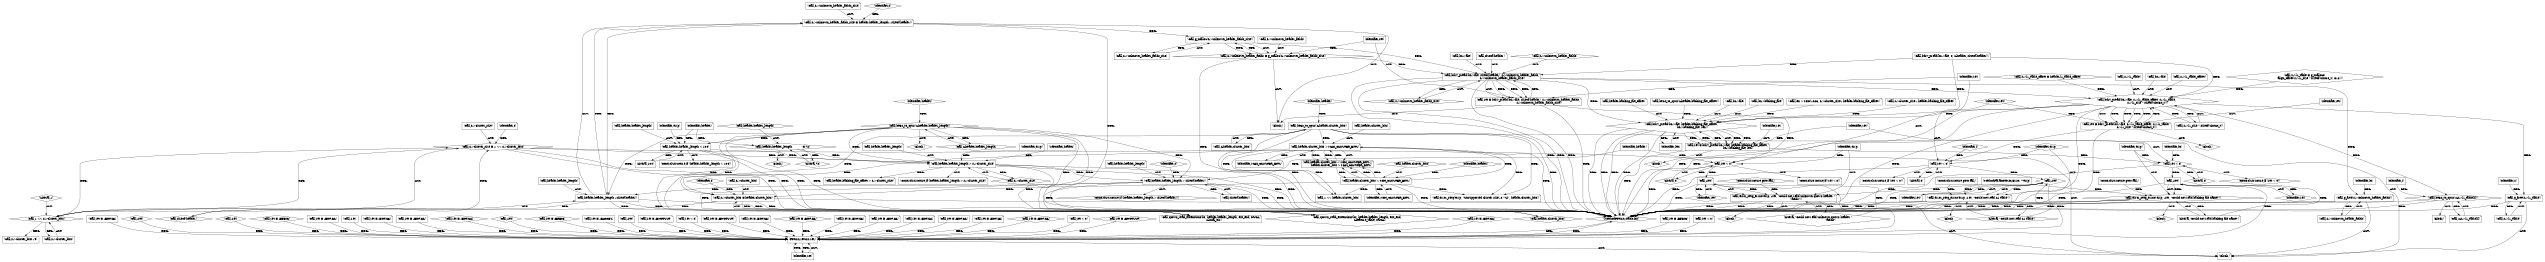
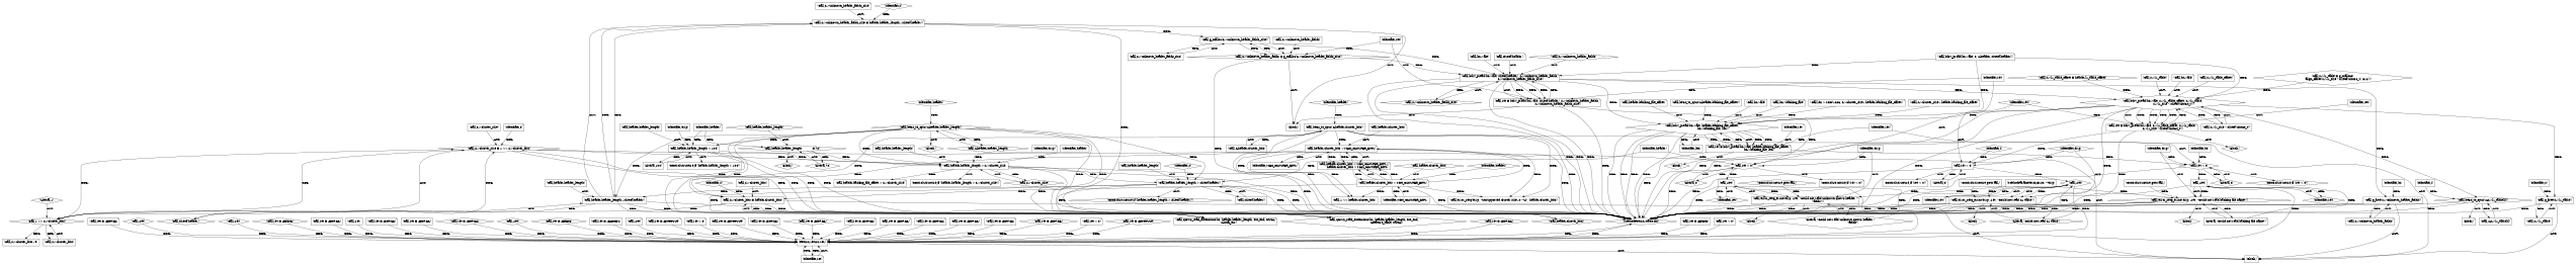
  digraph {
    node [shape=note]
    n1 [label="(Call,s->unknown_header_fields_size = header.header_length - sizeof(header))"]
    n2 [label="(Call,header.header_length - sizeof(header))" shape=box]
    n3 [label="(Call,g_malloc(s->unknown_header_fields_size))"]
    n4 [label="(MethodReturn,static int)" shape=diamond]
    n5 [label="(Block,)" shape=box]
    n6 [label="(Call,qcow2_read_extensions(bs, header.header_length, ext_end, NULL,\n        &local_err))"]
    n7 [label="(Call,sizeof(header))" shape=diamond]
    n8 [label="(Call,qcow2_read_extensions(bs, header.header_length, ext_end,\n                              &feature_table, NULL))" shape=diamond]
    n9 [label="(Call,s->unknown_header_fields = g_malloc(s->unknown_header_fields_size))" shape=diamond]
    n10 [label="(Call,bdrv_pread(bs->file, sizeof(header), s->unknown_header_fields,\n                         s->unknown_header_fields_size))"]
    n11 [label="(Call,s->unknown_header_fields_size)" shape=box]
    n12 [label="(Return,return ret;)"]
    n13 [label="(Call,be32_to_cpus(&header.header_length))" shape=diamond]
    n14 [label="(Call,header.header_length > sizeof(header))" shape=box]
    n15 [label="(Call,header.header_length > s->cluster_size)" shape=box]
    n16 [label="(Call,header.header_length < 104)" shape=box]
    n17 [label="(Block,)" shape=diamond]
    n18 [label="(Call,&header.header_length)" shape=diamond]
    n19 [label="(ControlStructure,if (header.header_length > sizeof(header)))" shape=diamond]
    n20 [label="(Call,sizeof(header))" shape=box]
    n21 [label="(Call,header.backing_file_offset > s->cluster_size)"]
    n22 [label="(ControlStructure,if (header.header_length > s->cluster_size))"]
    n23 [label="(Call,s->cluster_size)" shape=diamond]
    n24 [label="(Literal,104)"]
    n25 [label="(ControlStructure,if (header.header_length < 104))" shape=box]
    n26 [label="(Call,header.header_length            = 72)" shape=diamond]
    n27 [label="(Block,)" shape=diamond]
    n28 [label="(Literal,72)" shape=diamond]
    n29 [label="(Call,s->cluster_size = 1 << s->cluster_bits)" shape=diamond]
    n30 [label="(Call,1 << s->cluster_bits)" shape=diamond]
    n31 [label="(Block,)"]
    n32 [label="(Call,s->cluster_bits - 9)" shape=box]
    n33 [label="(Call,s->cluster_bits)" shape=box]
    n34 [label="(Call,s->cluster_bits = header.cluster_bits)" shape=box]
    n35 [label="(Call,header.cluster_bits)" shape=diamond]
    n36 [label="(Call,header.cluster_bits > MAX_CLUSTER_BITS)"]
    n37 [label="(Call,error_setg(errp, \"Unsupported cluster size: 2^%i\", header.cluster_bits))"]
    n38 [label="(Identifier,MAX_CLUSTER_BITS)"]
    n39 [label="(Call,header.cluster_bits < MIN_CLUSTER_BITS ||\n        header.cluster_bits > MAX_CLUSTER_BITS)"]
    n40 [label="(Call,1 << header.cluster_bits)" shape=box]
    n41 [label="(Call,header.cluster_bits < MIN_CLUSTER_BITS)"]
    n42 [label="(Call,be32_to_cpus(&header.cluster_bits))" shape=box]
    n43 [label="(Call,&header.cluster_bits)"]
    n44 [label="(Identifier,MIN_CLUSTER_BITS)" shape=box]
    n45 [label="(Call,ret = bdrv_pread(bs->file, sizeof(header), s->unknown_header_fields,\n                         s->unknown_header_fields_size))"]
    n46 [label="(Call,bdrv_pread(bs->file, s->l1_table_offset, s->l1_table,\n                         s->l1_size * sizeof(uint64_t)))" shape=diamond]
    n47 [label="(Call,bdrv_pread(bs->file, header.backing_file_offset,\n                         bs->backing_file, len))" shape=diamond]
    n48 [label="(Call,g_free(s->unknown_header_fields))"]
    n49 [label="(Call,s->unknown_header_fields_size)" shape=diamond]
    n50 [label="(Call,ret < 0)" shape=diamond]
    n51 [label="(Call,ret = bdrv_pread(bs->file, s->l1_table_offset, s->l1_table,\n                         s->l1_size * sizeof(uint64_t)))"]
    n52 [label="(Call,be64_to_cpus(&s->l1_table[i]))" shape=diamond]
    n53 [label="(Call,g_free(s->l1_table))"]
    n54 [label="(Call,s->l1_size * sizeof(uint64_t))" shape=box]
    n55 [label="(Call,ret = bdrv_pread(bs->file, header.backing_file_offset,\n                         bs->backing_file, len))"]
    n56 [label="(Identifier,len)" shape=box]
    n57 [label="(Call,s->unknown_header_fields)"]
    n58 [label="(Call,-ret)"]
    n59 [label="(ControlStructure,if (ret < 0))"]
    n60 [label="(Literal,0)" shape=diamond]
    n61 [label="(Call,error_setg_errno(errp, -ret, \"Could not read unknown qcow2 header \"\n                             \"fields\"))"]
    n62 [label="(Identifier,ret)" shape=diamond]
    n63 [label="(Block,)" shape=diamond]
    n64 [label="(Literal,\"Could not read unknown qcow2 header \"\n                             \"fields\")" shape=diamond]
    n65 [label="(Identifier,ret)"]
    n66 [label="(Call,ret < 0)"]
    n67 [label="(Block,)" shape=diamond]
    n68 [label="(Block,)"]
    n69 [label="(Call,&s->l1_table[i])"]
    n70 [label="(Call,s->l1_table)" shape=box]
    n71 [label="(Call,-ret)" shape=diamond]
    n72 [label="(Literal,0)" shape=box]
    n73 [label="(ControlStructure,if (ret < 0))"]
    n74 [label="(Call,error_setg_errno(errp, -ret, \"Could not read L1 table\"))"]
    n75 [label="(Identifier,ret)"]
    n76 [label="(Literal,\"Could not read L1 table\")" shape=diamond]
    n77 [label="(Block,)" shape=diamond]
    n78 [label="(Call,ret < 0)" shape=diamond]
    n79 [label="(Block,)" shape=diamond]
    n80 [label="(Call,-ret)" shape=box]
    n81 [label="(Literal,0)" shape=diamond]
    n82 [label="(ControlStructure,if (ret < 0))" shape=diamond]
    n83 [label="(Call,error_setg_errno(errp, -ret, \"Could not read backing file name\"))" shape=diamond]
    n84 [label="(Identifier,ret)" shape=diamond]
    n85 [label="(Literal,\"Could not read backing file name\")"]
    n86 [label="(Block,)" shape=diamond]
    n87 [label="(Identifier,ret)" shape=box]
    n88 [label="(Identifier,header)" shape=box]
    n89 [label="(Identifier,ret)" shape=box]
    n90 [label="(Call,header.cluster_bits)"]
    n91 [label="(Call,s->unknown_header_fields_size)"]
    n92 [label="(Identifier,s)" shape=box]
    n93 [label="(Call,ret = -EINVAL)"]
    n94 [label="(Call,ret = -EINVAL)" shape=diamond]
    n95 [label="(Call,s->l1_table_offset = header.l1_table_offset)" shape=diamond]
    n96 [label="(Identifier,ret)" shape=box]
    n97 [label="(Call,ret < 0)"]
    n98 [label="(MethodParameterIn,Error **errp)" shape=box]
    n99 [label="(Call,ret = -ENOTSUP)" shape=diamond]
    n100 [label="(Call,ret = -EINVAL)" shape=diamond]
    n101 [label="(Call,s->l1_table)" shape=box]
    n102 [label="(Call,header.backing_file_offset)"]
    n103 [label="(Call,ret = -EFBIG)" shape=box]
    n104 [label="(Call,header.header_length)" shape=box]
    n105 [label="(Call,ret < 0)"]
    n106 [label="(Call,ret = -EINVAL)"]
    n107 [label="(Call,bs->file)"]
    n108 [label="(Call,-ret)" shape=diamond]
    n109 [label="(Call,s->cluster_size)" shape=box]
    n110 [label="(Call,-ret)" shape=diamond]
    n111 [label="(Identifier,header)" shape=diamond]
    n112 [label="(ControlStructure,goto fail;)" shape=diamond]
    n113 [label="(Call,s->l1_table_offset)"]
    n114 [label="(Identifier,header)" shape=diamond]
    n115 [label="(Call,header.cluster_bits)" shape=diamond]
    n116 [label="(Call,ret = -EFBIG)" shape=diamond]
    n117 [label="(Call,ret = -EINVAL)" shape=box]
    n118 [label="(Call,-ret)" shape=box]
    n119 [label="(Call,ret = -EINVAL)"]
    n120 [label="(Identifier,header)" shape=diamond]
    n121 [label="(Identifier,i)" shape=box]
    n122 [label="(Call,ret = -EINVAL)" shape=box]
    n123 [label="(ControlStructure,goto fail;)" shape=box]
    n124 [label="(Call,ret = -EINVAL)" shape=diamond]
    n125 [label="(Identifier,ret)"]
    n126 [label="(Identifier,s)" shape=diamond]
    n127 [label="(Identifier,ret)" shape=diamond]
    n128 [label="(Call,-ret)" shape=diamond]
    n129 [label="(Call,be64_to_cpus(&header.backing_file_offset))" shape=box]
    n130 [label="(Call,header.header_length)"]
    n131 [label="(Call,s->cluster_bits)" shape=box]
    n132 [label="(Identifier,errp)" shape=box]
    n133 [label="(Identifier,i)" shape=diamond]
    n134 [label="(Identifier,errp)" shape=diamond]
    n135 [label="(Identifier,bs)" shape=box]
    n136 [label="(Call,header.header_length)"]
    n137 [label="(Call,ret = -EFBIG)" shape=diamond]
    n138 [label="(Call,ret = -EACCES)" shape=box]
    n139 [label="(Call,-ret)"]
    n140 [label="(Identifier,errp)"]
    n141 [label="(Call,ret = -ENOTSUP)"]
    n142 [label="(Call,s->unknown_header_fields)" shape=box]
    n143 [label="(Call,bs->file)" shape=box]
    n144 [label="(Call,bs->file)" shape=box]
    n145 [label="(Identifier,bs)" shape=box]
    n146 [label="(Identifier,header)"]
    n147 [label="(Identifier,s)"]
    n148 [label="(Call,bdrv_pread(bs->file, 0, &header, sizeof(header)))"]
    n149 [label="(Call,sizeof(header))"]
    n150 [label="(Call,bs->backing_file)"]
    n151 [label="(Identifier,errp)" shape=box]
    n152 [label="(Literal,1)" shape=diamond]
    n153 [label="(Call,len > MIN(1023, s->cluster_size - header.backing_file_offset))"]
    n154 [label="(Identifier,errp)"]
    n155 [label="(Identifier,s)" shape=diamond]
    n156 [label="(Identifier,ret)"]
    n157 [label="(Identifier,s)" shape=diamond]
    n158 [label="(Call,s->cluster_size - header.backing_file_offset)"]
    n159 [label="(Call,header.header_length)" shape=diamond]
    n160 [label="(Call,s->unknown_header_fields)" shape=diamond]
    n161 [label="(Call,ret < 0)"]
    n162 [label="(Identifier,header)"]
    n163 [label="(Call,ret = -ENOTSUP)"]
    n164 [label="(Call,ret = -EINVAL)"]
    n165 [label="(Call,ret = -EINVAL)" shape=diamond]
    n166 [label="(Call,header.header_length)"]
    n167 [label="(Call,ret = -EINVAL)"]
    n168 [label="(Call,ret = -EINVAL)"]
    n169 [label="(Call,s->l1_table = g_malloc0(\n            align_offset(s->l1_size * sizeof(uint64_t), 512)))" shape=diamond]
    n170 [label="(Call,ret = -EINVAL)"]
    n171 [label="(ControlStructure,goto fail;)" shape=box]
    n172 [label="(Call,ret = -EINVAL)" shape=box]
    n1 -> n2 [label="CFG: "]
    n1 -> n3 [label="DDG: "]
    n1 -> n4 [label="DDG: "]
    n1 -> n5 [label="AST: "]
    n2 -> n1 [label="AST: "]
    n2 -> n1 [label="DDG: "]
    n2 -> n4 [label="DDG: "]
    n2 -> n6 [label="DDG: "]
    n2 -> n7 [label="CFG: "]
    n2 -> n8 [label="DDG: "]
    n3 -> n9 [label="AST: "]
    n3 -> n9 [label="DDG: "]
    n3 -> n10 [label="DDG: "]
    n3 -> n11 [label="CFG: "]
    n4 -> n12 [label="CFG: "]
    n7 -> n2 [label="AST: "]
    n9 -> n3 [label="CFG: "]
    n9 -> n4 [label="DDG: "]
    n9 -> n5 [label="AST: "]
    n9 -> n10 [label="DDG: "]
    n10 -> n4 [label="DDG: "]
    n10 -> n4 [label="DDG: "]
    n10 -> n4 [label="DDG: "]
    n10 -> n45 [label="AST: "]
    n10 -> n45 [label="DDG: "]
    n10 -> n45 [label="DDG: "]
    n10 -> n45 [label="DDG: "]
    n10 -> n46 [label="DDG: "]
    n10 -> n47 [label="DDG: "]
    n10 -> n48 [label="DDG: "]
    n10 -> n49 [label="CFG: "]
    n11 -> n3 [label="AST: "]
    n12 -> n4 [label="DDG: "]
    n12 -> n31 [label="AST: "]
    n12 -> n65 [label="CFG: "]
    n13 -> n2 [label="DDG: "]
    n13 -> n4 [label="DDG: "]
    n13 -> n4 [label="DDG: "]
    n13 -> n6 [label="DDG: "]
    n13 -> n8 [label="DDG: "]
    n13 -> n14 [label="DDG: "]
    n13 -> n15 [label="DDG: "]
    n13 -> n16 [label="DDG: "]
    n13 -> n17 [label="AST: "]
    n13 -> n18 [label="CFG: "]
    n14 -> n2 [label="DDG: "]
    n14 -> n4 [label="DDG: "]
    n14 -> n4 [label="DDG: "]
    n14 -> n6 [label="DDG: "]
    n14 -> n8 [label="DDG: "]
    n14 -> n19 [label="AST: "]
    n14 -> n20 [label="CFG: "]
    n15 -> n4 [label="DDG: "]
    n15 -> n4 [label="DDG: "]
    n15 -> n4 [label="DDG: "]
-   n15 -> n14 [label="DDG: "]
+   n15 -> n14 [label="CFG: "]
    n15 -> n21 [label="DDG: "]
    n15 -> n22 [label="AST: "]
    n15 -> n23 [label="CFG: "]
    n16 -> n4 [label="DDG: "]
    n16 -> n4 [label="DDG: "]
    n16 -> n15 [label="DDG: "]
    n16 -> n24 [label="CFG: "]
    n16 -> n25 [label="AST: "]
    n18 -> n13 [label="AST: "]
    n20 -> n14 [label="AST: "]
    n23 -> n15 [label="AST: "]
    n24 -> n16 [label="AST: "]
    n26 -> n15 [label="DDG: "]
    n26 -> n27 [label="AST: "]
    n26 -> n28 [label="CFG: "]
    n28 -> n26 [label="AST: "]
    n29 -> n4 [label="DDG: "]
    n29 -> n4 [label="DDG: "]
    n29 -> n15 [label="DDG: "]
    n29 -> n30 [label="CFG: "]
    n29 -> n31 [label="AST: "]
    n30 -> n29 [label="AST: "]
    n30 -> n29 [label="DDG: "]
    n30 -> n29 [label="DDG: "]
    n30 -> n32 [label="DDG: "]
    n30 -> n33 [label="CFG: "]
    n33 -> n30 [label="AST: "]
    n34 -> n4 [label="DDG: "]
    n34 -> n30 [label="DDG: "]
    n34 -> n31 [label="AST: "]
    n34 -> n35 [label="CFG: "]
    n35 -> n34 [label="AST: "]
    n36 -> n4 [label="DDG: "]
    n36 -> n34 [label="DDG: "]
    n36 -> n37 [label="DDG: "]
    n36 -> n38 [label="CFG: "]
    n36 -> n39 [label="AST: "]
    n36 -> n39 [label="DDG: "]
    n36 -> n39 [label="DDG: "]
    n36 -> n40 [label="DDG: "]
    n38 -> n36 [label="AST: "]
    n39 -> n36 [label="CFG: "]
    n39 -> n41 [label="CFG: "]
    n41 -> n4 [label="DDG: "]
    n41 -> n34 [label="DDG: "]
    n41 -> n36 [label="DDG: "]
    n41 -> n37 [label="DDG: "]
    n41 -> n39 [label="AST: "]
    n41 -> n39 [label="DDG: "]
    n41 -> n39 [label="DDG: "]
    n41 -> n40 [label="DDG: "]
    n41 -> n44 [label="CFG: "]
    n42 -> n4 [label="DDG: "]
    n42 -> n4 [label="DDG: "]
    n42 -> n31 [label="AST: "]
    n42 -> n34 [label="DDG: "]
    n42 -> n36 [label="DDG: "]
    n42 -> n37 [label="DDG: "]
    n42 -> n40 [label="DDG: "]
    n42 -> n43 [label="CFG: "]
    n43 -> n42 [label="AST: "]
    n44 -> n41 [label="AST: "]
    n45 -> n4 [label="DDG: "]
    n45 -> n5 [label="AST: "]
    n45 -> n10 [label="CFG: "]
    n45 -> n50 [label="DDG: "]
    n46 -> n4 [label="DDG: "]
    n46 -> n4 [label="DDG: "]
    n46 -> n4 [label="DDG: "]
    n46 -> n4 [label="DDG: "]
    n46 -> n47 [label="DDG: "]
    n46 -> n51 [label="AST: "]
    n46 -> n51 [label="DDG: "]
    n46 -> n51 [label="DDG: "]
    n46 -> n51 [label="DDG: "]
    n46 -> n51 [label="DDG: "]
    n46 -> n52 [label="DDG: "]
    n46 -> n53 [label="DDG: "]
    n46 -> n54 [label="CFG: "]
    n47 -> n4 [label="DDG: "]
    n47 -> n4 [label="DDG: "]
    n47 -> n4 [label="DDG: "]
    n47 -> n4 [label="DDG: "]
    n47 -> n55 [label="AST: "]
    n47 -> n55 [label="DDG: "]
    n47 -> n55 [label="DDG: "]
    n47 -> n55 [label="DDG: "]
    n47 -> n55 [label="DDG: "]
    n47 -> n56 [label="CFG: "]
    n48 -> n4 [label="DDG: "]
    n48 -> n4 [label="DDG: "]
    n48 -> n31 [label="AST: "]
    n48 -> n57 [label="CFG: "]
    n49 -> n10 [label="AST: "]
    n50 -> n4 [label="DDG: "]
    n50 -> n58 [label="DDG: "]
    n50 -> n59 [label="AST: "]
    n50 -> n60 [label="CFG: "]
    n51 -> n4 [label="DDG: "]
    n51 -> n46 [label="CFG: "]
    n51 -> n66 [label="DDG: "]
    n51 -> n67 [label="AST: "]
    n52 -> n4 [label="DDG: "]
    n52 -> n4 [label="DDG: "]
    n52 -> n68 [label="AST: "]
    n52 -> n69 [label="CFG: "]
    n53 -> n4 [label="DDG: "]
    n53 -> n31 [label="AST: "]
    n53 -> n70 [label="CFG: "]
    n54 -> n46 [label="AST: "]
    n54 -> n46 [label="DDG: "]
    n55 -> n4 [label="DDG: "]
    n55 -> n47 [label="CFG: "]
    n55 -> n78 [label="DDG: "]
    n55 -> n79 [label="AST: "]
    n56 -> n47 [label="AST: "]
    n57 -> n48 [label="AST: "]
    n58 -> n4 [label="DDG: "]
    n58 -> n12 [label="DDG: "]
    n58 -> n61 [label="AST: "]
    n58 -> n61 [label="DDG: "]
    n58 -> n62 [label="CFG: "]
    n60 -> n50 [label="AST: "]
    n61 -> n4 [label="DDG: "]
    n61 -> n4 [label="DDG: "]
    n61 -> n4 [label="DDG: "]
    n61 -> n63 [label="AST: "]
    n61 -> n64 [label="CFG: "]
    n62 -> n58 [label="AST: "]
    n64 -> n58 [label="CFG: "]
    n64 -> n61 [label="AST: "]
    n65 -> n12 [label="AST: "]
    n65 -> n12 [label="DDG: "]
    n66 -> n4 [label="DDG: "]
    n66 -> n71 [label="DDG: "]
    n66 -> n72 [label="CFG: "]
    n66 -> n73 [label="AST: "]
    n69 -> n52 [label="AST: "]
    n70 -> n53 [label="AST: "]
    n71 -> n4 [label="DDG: "]
    n71 -> n12 [label="DDG: "]
    n71 -> n74 [label="AST: "]
    n71 -> n74 [label="DDG: "]
    n71 -> n75 [label="CFG: "]
    n72 -> n66 [label="AST: "]
    n74 -> n4 [label="DDG: "]
    n74 -> n4 [label="DDG: "]
    n74 -> n4 [label="DDG: "]
    n74 -> n76 [label="CFG: "]
    n74 -> n77 [label="AST: "]
    n75 -> n71 [label="AST: "]
    n76 -> n71 [label="CFG: "]
    n76 -> n74 [label="AST: "]
    n78 -> n4 [label="DDG: "]
    n78 -> n80 [label="DDG: "]
    n78 -> n81 [label="CFG: "]
    n78 -> n82 [label="AST: "]
    n80 -> n4 [label="DDG: "]
    n80 -> n12 [label="DDG: "]
    n80 -> n83 [label="AST: "]
    n80 -> n83 [label="DDG: "]
    n80 -> n84 [label="CFG: "]
    n81 -> n78 [label="AST: "]
    n83 -> n4 [label="DDG: "]
    n83 -> n4 [label="DDG: "]
    n83 -> n4 [label="DDG: "]
    n83 -> n85 [label="CFG: "]
    n83 -> n86 [label="AST: "]
    n84 -> n80 [label="AST: "]
    n85 -> n80 [label="CFG: "]
    n85 -> n83 [label="AST: "]
    n87 -> n51 [label="AST: "]
    n88 -> n14 [label="CFG: "]
    n88 -> n50 [label="CFG: "]
    n89 -> n9 [label="CFG: "]
    n89 -> n45 [label="AST: "]
    n90 -> n36 [label="AST: "]
    n91 -> n1 [label="AST: "]
    n92 -> n53 [label="CFG: "]
    n93 -> n12 [label="DDG: "]
    n94 -> n12 [label="DDG: "]
    n95 -> n46 [label="DDG: "]
    n96 -> n45 [label="CFG: "]
    n96 -> n50 [label="AST: "]
    n97 -> n12 [label="DDG: "]
    n98 -> n61 [label="DDG: "]
    n98 -> n74 [label="DDG: "]
    n98 -> n83 [label="DDG: "]
    n99 -> n12 [label="DDG: "]
    n100 -> n12 [label="DDG: "]
    n101 -> n46 [label="AST: "]
    n102 -> n47 [label="AST: "]
    n103 -> n12 [label="DDG: "]
    n104 -> n16 [label="AST: "]
    n105 -> n12 [label="DDG: "]
    n106 -> n12 [label="DDG: "]
    n107 -> n46 [label="AST: "]
    n108 -> n12 [label="DDG: "]
    n109 -> n29 [label="AST: "]
    n110 -> n12 [label="DDG: "]
    n111 -> n41 [label="CFG: "]
    n112 -> n61 [label="CFG: "]
    n113 -> n46 [label="AST: "]
    n114 -> n13 [label="CFG: "]
    n115 -> n41 [label="AST: "]
    n116 -> n12 [label="DDG: "]
    n117 -> n12 [label="DDG: "]
    n118 -> n12 [label="DDG: "]
    n119 -> n12 [label="DDG: "]
    n120 -> n42 [label="CFG: "]
    n121 -> n52 [label="CFG: "]
    n122 -> n12 [label="DDG: "]
    n123 -> n83 [label="CFG: "]
    n124 -> n12 [label="DDG: "]
    n125 -> n55 [label="CFG: "]
    n125 -> n78 [label="AST: "]
    n126 -> n34 [label="CFG: "]
    n127 -> n51 [label="CFG: "]
    n127 -> n66 [label="AST: "]
    n128 -> n12 [label="DDG: "]
    n129 -> n47 [label="DDG: "]
    n130 -> n2 [label="AST: "]
    n131 -> n34 [label="AST: "]
    n132 -> n50 [label="CFG: "]
    n132 -> n61 [label="AST: "]
    n133 -> n66 [label="CFG: "]
    n134 -> n66 [label="CFG: "]
    n134 -> n74 [label="AST: "]
    n135 -> n48 [label="CFG: "]
    n136 -> n15 [label="AST: "]
    n137 -> n12 [label="DDG: "]
    n138 -> n12 [label="DDG: "]
    n139 -> n12 [label="DDG: "]
    n140 -> n15 [label="CFG: "]
    n141 -> n12 [label="DDG: "]
    n142 -> n9 [label="AST: "]
    n143 -> n47 [label="AST: "]
    n144 -> n10 [label="AST: "]
    n145 -> n78 [label="CFG: "]
    n146 -> n15 [label="CFG: "]
    n147 -> n29 [label="CFG: "]
    n148 -> n10 [label="DDG: "]
    n148 -> n46 [label="DDG: "]
    n148 -> n47 [label="DDG: "]
    n149 -> n10 [label="AST: "]
    n150 -> n47 [label="AST: "]
    n151 -> n16 [label="CFG: "]
    n152 -> n30 [label="AST: "]
    n153 -> n47 [label="DDG: "]
    n154 -> n78 [label="CFG: "]
    n154 -> n83 [label="AST: "]
    n155 -> n1 [label="CFG: "]
    n156 -> n55 [label="AST: "]
    n157 -> n14 [label="CFG: "]
    n158 -> n47 [label="DDG: "]
    n159 -> n26 [label="AST: "]
    n160 -> n10 [label="AST: "]
    n161 -> n12 [label="DDG: "]
    n162 -> n16 [label="CFG: "]
    n162 -> n26 [label="CFG: "]
    n163 -> n12 [label="DDG: "]
    n164 -> n12 [label="DDG: "]
    n165 -> n12 [label="DDG: "]
    n166 -> n14 [label="AST: "]
    n167 -> n12 [label="DDG: "]
    n168 -> n12 [label="DDG: "]
    n169 -> n46 [label="DDG: "]
    n170 -> n12 [label="DDG: "]
    n171 -> n74 [label="CFG: "]
    n172 -> n12 [label="DDG: "]
  }
